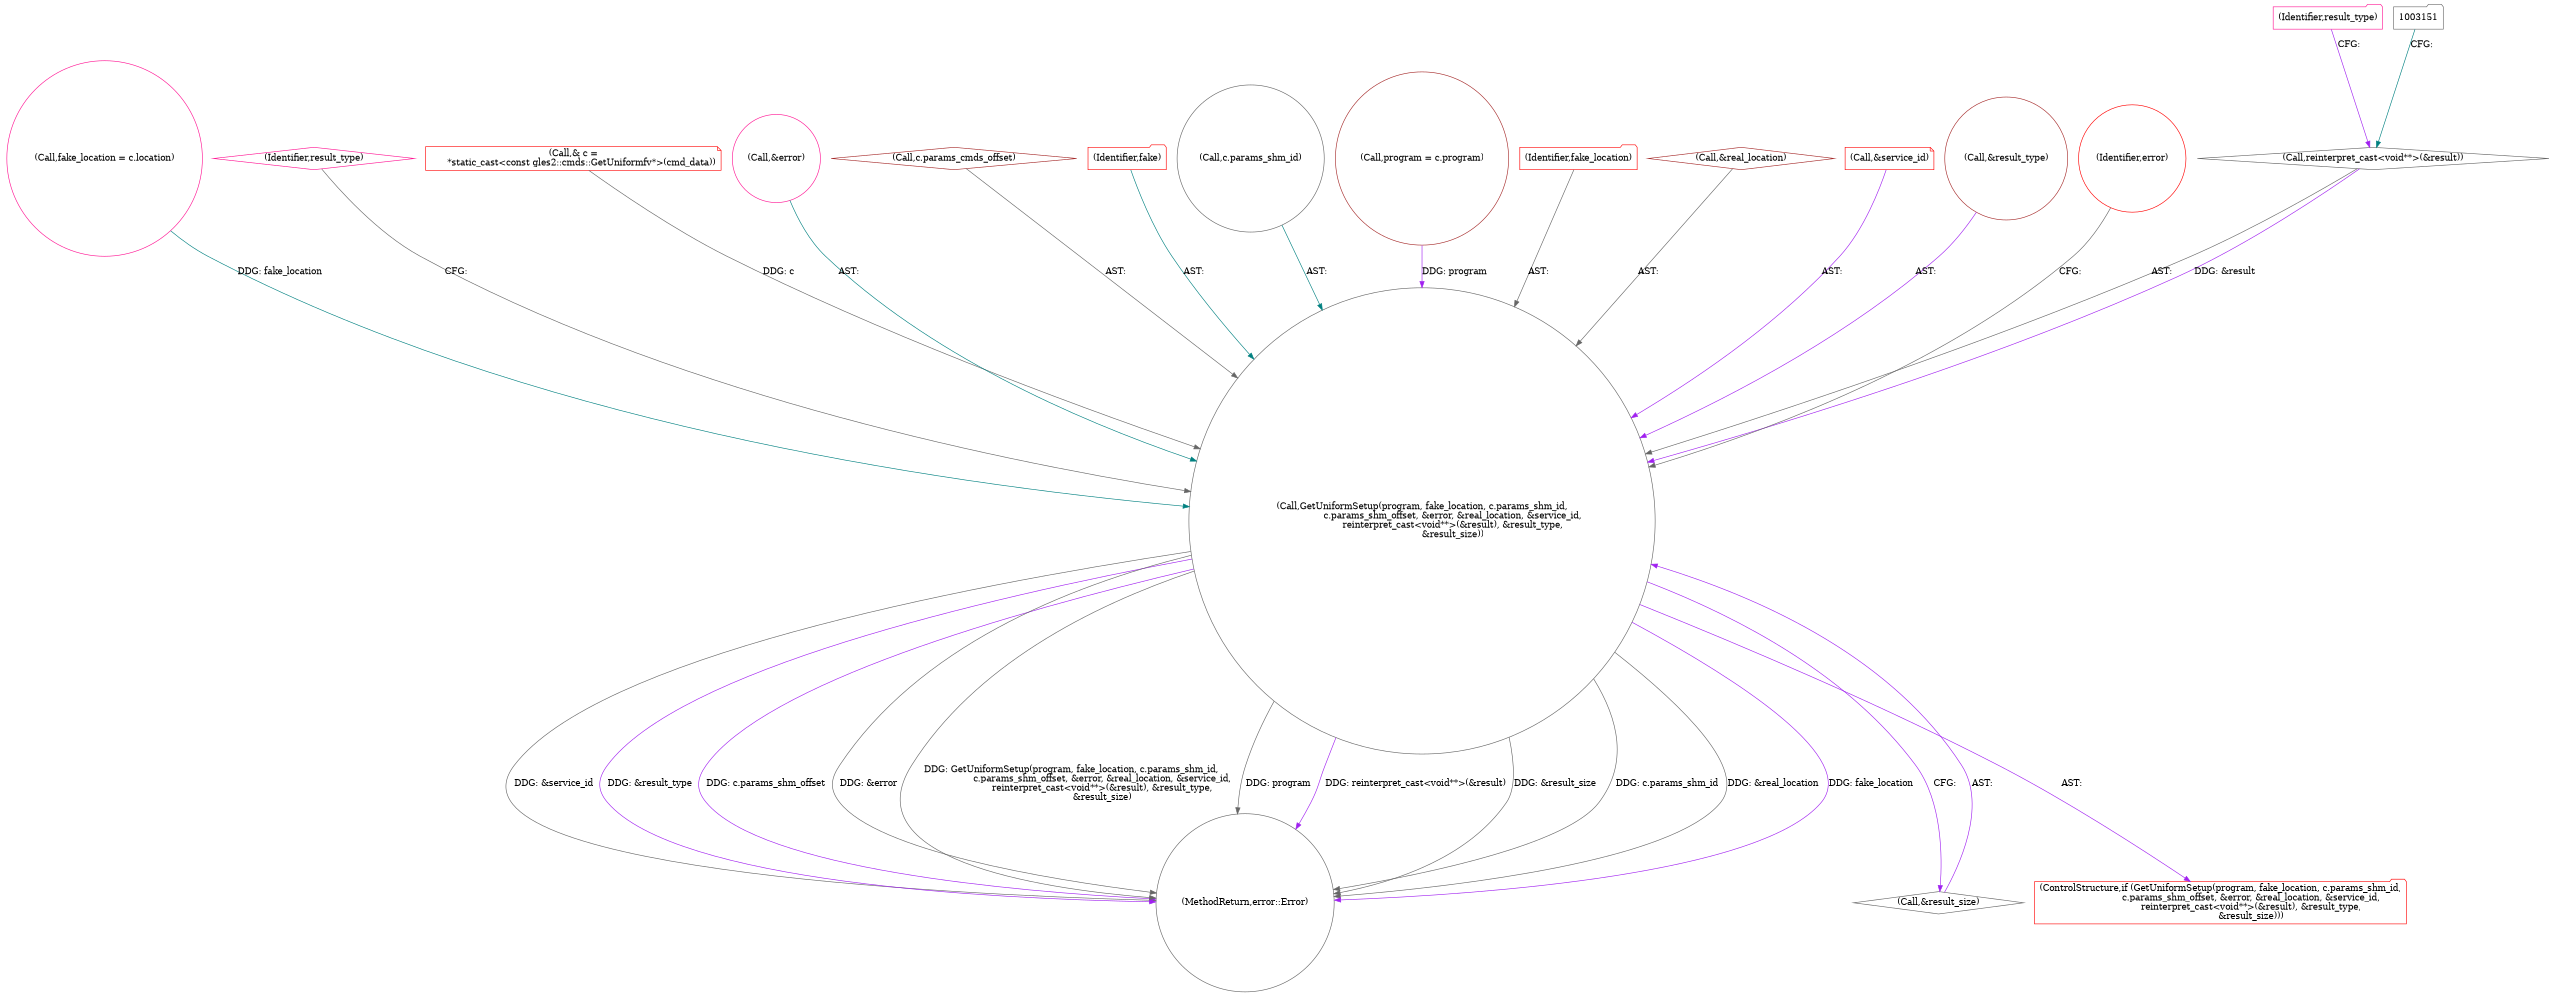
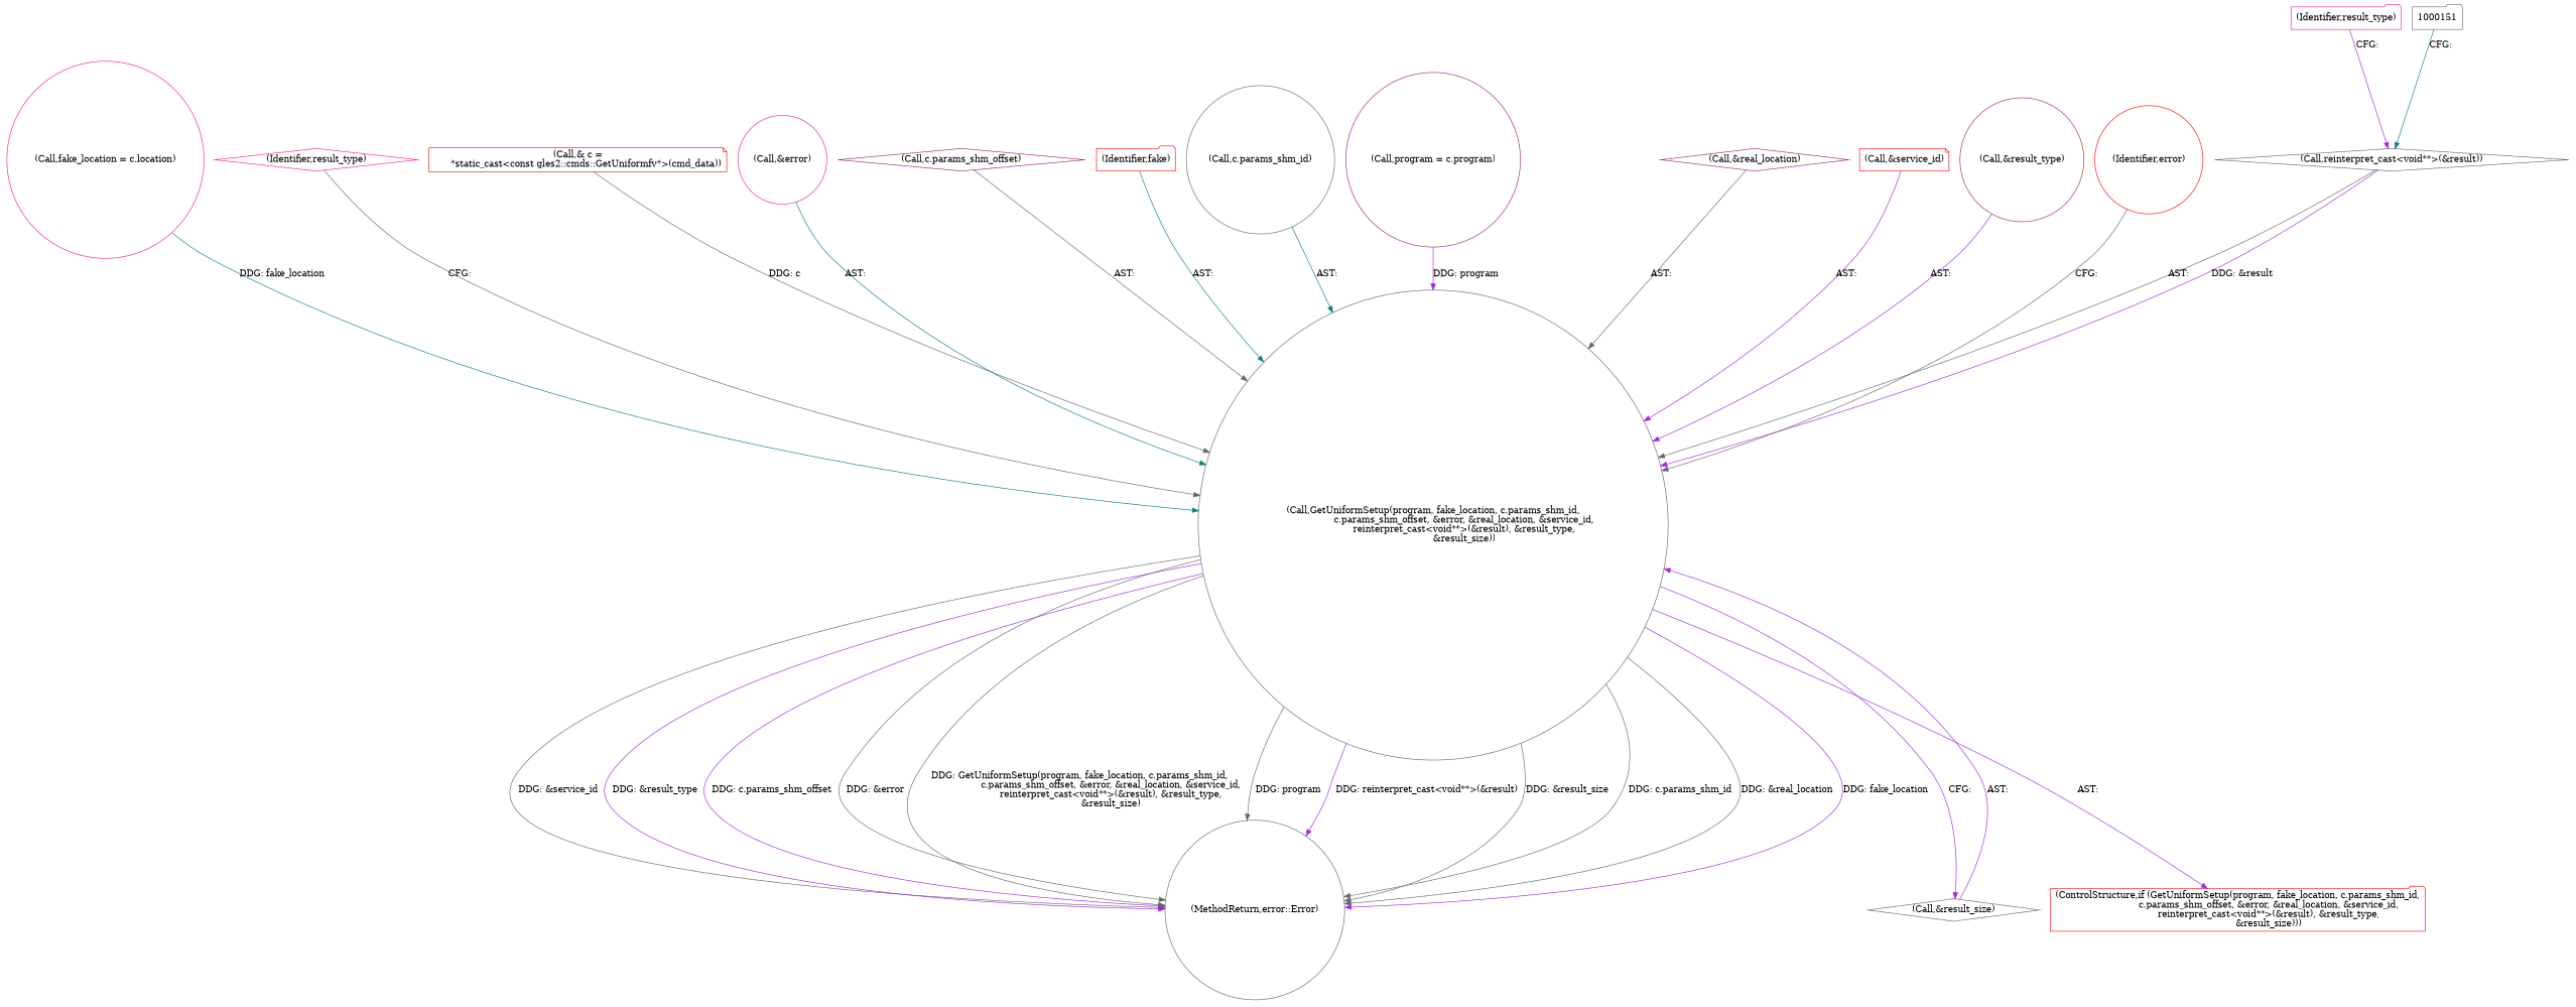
  digraph {
    node [color=gray40 shape=circle]
    edge [color=gray40]
    n1 [label="(Call,reinterpret_cast<void**>(&result))" shape=diamond]
    n2 [label="(Call,GetUniformSetup(program, fake_location, c.params_shm_id,\n                      c.params_shm_offset, &error, &real_location, &service_id,\n                      reinterpret_cast<void**>(&result), &result_type,\n                      &result_size))"]
    n3 [label="(MethodReturn,error::Error)"]
    n4 [label="(Call,&result_size)" shape=diamond]
    n5 [color=red label="(ControlStructure,if (GetUniformSetup(program, fake_location, c.params_shm_id,\n                      c.params_shm_offset, &error, &real_location, &service_id,\n                      reinterpret_cast<void**>(&result), &result_type,\n                      &result_size)))" shape=folder]
    n6 [color=deeppink label="(Call,fake_location = c.location)"]
    n7 [color=deeppink label="(Identifier,result_type)" shape=diamond]
    n8 [color=red label="(Call,& c =\n      *static_cast<const gles2::cmds::GetUniformfv*>(cmd_data))" shape=note]
    n9 [color=deeppink label="(Identifier,result_type)" shape=folder]
    n10 [color=deeppink label="(Call,&error)"]
-   n11 [color=brown label="(Call,c.params_cmds_offset)" shape=diamond]
+   n11 [color=brown label="(Call,c.params_shm_offset)" shape=diamond]
    n12 [color=red label="(Identifier,fake)" shape=folder]
    n13 [label="(Call,c.params_shm_id)"]
    n14 [color=brown label="(Call,program = c.program)"]
-   n15 [color=red label="(Identifier,fake_location)" shape=folder]
    n16 [color=brown label="(Call,&real_location)" shape=diamond]
    n17 [color=red label="(Call,&service_id)" shape=note]
    n18 [color=brown label="(Call,&result_type)"]
    n19 [color=red label="(Identifier,error)"]
-   1000151 [shape=folder label=1003151]
+   1000151 [shape=folder]
    n1 -> n2 [label="AST: "]
    n1 -> n2 [color=purple label="DDG: &result"]
    n2 -> n3 [label="DDG: &service_id"]
    n2 -> n3 [color=purple label="DDG: &result_type"]
    n2 -> n3 [color=purple label="DDG: c.params_shm_offset"]
    n2 -> n3 [label="DDG: &error"]
    n2 -> n3 [label="DDG: GetUniformSetup(program, fake_location, c.params_shm_id,\n                      c.params_shm_offset, &error, &real_location, &service_id,\n                      reinterpret_cast<void**>(&result), &result_type,\n                      &result_size)"]
    n2 -> n3 [label="DDG: program"]
    n2 -> n3 [color=purple label="DDG: reinterpret_cast<void**>(&result)"]
    n2 -> n3 [label="DDG: &result_size"]
    n2 -> n3 [label="DDG: c.params_shm_id"]
    n2 -> n3 [label="DDG: &real_location"]
    n2 -> n3 [color=purple label="DDG: fake_location"]
    n2 -> n4 [color=purple label="CFG: "]
    n2 -> n5 [color=purple label="AST: "]
    n4 -> n2 [color=purple label="AST: "]
    n6 -> n2 [color=teal label="DDG: fake_location"]
    n7 -> n2 [label="CFG: "]
    n8 -> n2 [label="DDG: c"]
    n9 -> n1 [color=purple label="CFG: "]
    n10 -> n2 [color=teal label="AST: "]
    n11 -> n2 [label="AST: "]
    n12 -> n2 [color=teal label="AST: "]
    n13 -> n2 [color=teal label="AST: "]
    n14 -> n2 [color=purple label="DDG: program"]
-   n15 -> n2 [label="AST: "]
    n16 -> n2 [label="AST: "]
    n17 -> n2 [color=purple label="AST: "]
    n18 -> n2 [color=purple label="AST: "]
    n19 -> n2 [label="CFG: "]
    1000151 -> n1 [color=teal label="CFG: "]
  }
